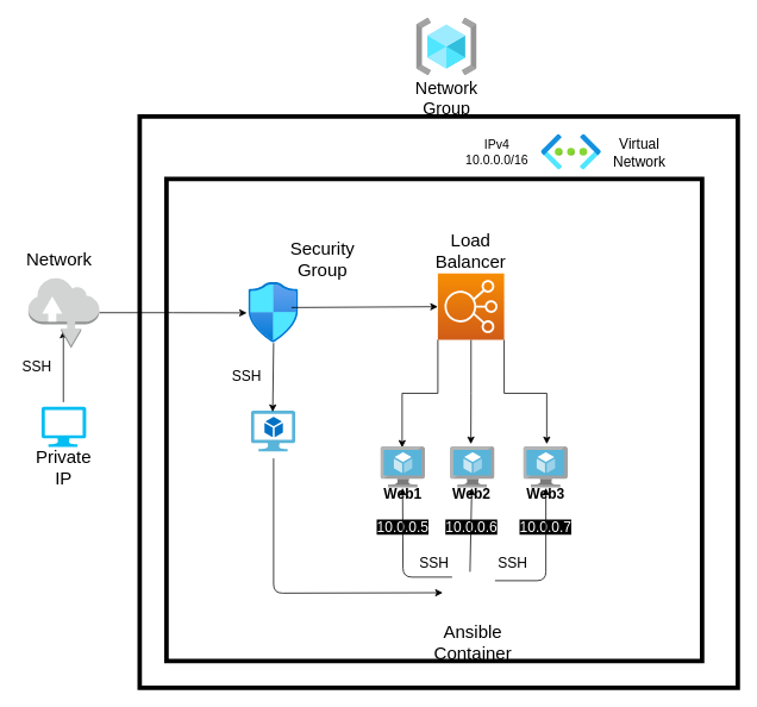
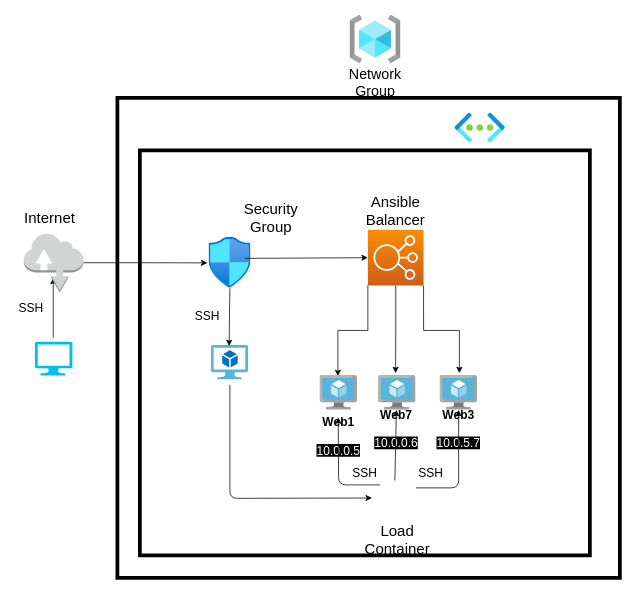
  <mxCell id="0" />
  <mxCell id="1" parent="0" />
  <mxCell id="2" value="" style="rounded=0;whiteSpace=wrap;html=1;strokeWidth=5;" vertex="1" parent="1"><mxGeometry x="156" y="130" width="670" height="640" as="geometry" /></mxCell>
  <mxCell id="3" value="" style="rounded=0;whiteSpace=wrap;html=1;strokeWidth=5;" vertex="1" parent="1"><mxGeometry x="186" y="200" width="600" height="540" as="geometry" /></mxCell>
  <mxCell id="4" value="" style="verticalLabelPosition=bottom;html=1;verticalAlign=top;align=center;strokeColor=none;fillColor=#00BEF2;shape=mxgraph.azure.computer;pointerEvents=1;" parent="1" vertex="1"><mxGeometry x="46" y="455" width="50" height="45" as="geometry" /></mxCell>
  <mxCell id="5" value="" style="endArrow=classic;html=1;" parent="1" edge="1"><mxGeometry width="50" height="50" relative="1" as="geometry"><mxPoint x="70.5" y="450" as="sourcePoint" /><mxPoint x="70.5" y="370" as="targetPoint" /><Array as="points" /></mxGeometry></mxCell>
  <mxCell id="6" style="edgeStyle=orthogonalEdgeStyle;rounded=0;orthogonalLoop=1;jettySize=auto;html=1;" parent="1" source="7" edge="1"><mxGeometry relative="1" as="geometry"><mxPoint x="276" y="350" as="targetPoint" /></mxGeometry></mxCell>
  <mxCell id="7" value="" style="outlineConnect=0;dashed=0;verticalLabelPosition=bottom;verticalAlign=top;align=center;html=1;shape=mxgraph.aws3.internet;fillColor=#D2D3D3;gradientColor=none;" parent="1" vertex="1"><mxGeometry x="31.25" y="310" width="79.5" height="79.5" as="geometry" /></mxCell>
  <mxCell id="8" value="" style="aspect=fixed;html=1;points=[];align=center;image;fontSize=12;image=img/lib/azure2/networking/Network_Security_Groups.svg;" parent="1" vertex="1"><mxGeometry x="278" y="315.75" width="56.0" height="68" as="geometry" /></mxCell>
  <mxCell id="9" style="edgeStyle=orthogonalEdgeStyle;rounded=0;orthogonalLoop=1;jettySize=auto;html=1;exitX=0;exitY=1;exitDx=0;exitDy=0;exitPerimeter=0;entryX=0.48;entryY=0.022;entryDx=0;entryDy=0;entryPerimeter=0;" parent="1" source="12" target="13" edge="1"><mxGeometry relative="1" as="geometry" /></mxCell>
  <mxCell id="10" style="edgeStyle=orthogonalEdgeStyle;rounded=0;orthogonalLoop=1;jettySize=auto;html=1;exitX=1;exitY=1;exitDx=0;exitDy=0;exitPerimeter=0;entryX=0.52;entryY=-0.065;entryDx=0;entryDy=0;entryPerimeter=0;" parent="1" source="12" target="15" edge="1"><mxGeometry relative="1" as="geometry" /></mxCell>
  <mxCell id="11" style="edgeStyle=orthogonalEdgeStyle;rounded=0;orthogonalLoop=1;jettySize=auto;html=1;entryX=0.46;entryY=-0.065;entryDx=0;entryDy=0;entryPerimeter=0;" parent="1" source="12" target="14" edge="1"><mxGeometry relative="1" as="geometry" /></mxCell>
  <mxCell id="12" value="" style="points=[[0,0,0],[0.25,0,0],[0.5,0,0],[0.75,0,0],[1,0,0],[0,1,0],[0.25,1,0],[0.5,1,0],[0.75,1,0],[1,1,0],[0,0.25,0],[0,0.5,0],[0,0.75,0],[1,0.25,0],[1,0.5,0],[1,0.75,0]];outlineConnect=0;fontColor=#232F3E;gradientColor=#F78E04;gradientDirection=north;fillColor=#D05C17;strokeColor=#ffffff;dashed=0;verticalLabelPosition=bottom;verticalAlign=top;align=center;html=1;fontSize=12;fontStyle=0;aspect=fixed;shape=mxgraph.aws4.resourceIcon;resIcon=mxgraph.aws4.elastic_load_balancing;" parent="1" vertex="1"><mxGeometry x="490" y="305.75" width="74.25" height="74.25" as="geometry" /></mxCell>
  <mxCell id="13" value="" style="aspect=fixed;html=1;points=[];align=center;image;fontSize=12;image=img/lib/mscae/Virtual_Machine.svg;" parent="1" vertex="1"><mxGeometry x="426" y="500" width="50" height="46" as="geometry" /></mxCell>
  <mxCell id="14" value="" style="aspect=fixed;html=1;points=[];align=center;image;fontSize=12;image=img/lib/mscae/Virtual_Machine.svg;" parent="1" vertex="1"><mxGeometry x="504" y="500" width="50" height="46" as="geometry" /></mxCell>
  <mxCell id="15" value="" style="aspect=fixed;html=1;points=[];align=center;image;fontSize=12;image=img/lib/mscae/Virtual_Machine.svg;" parent="1" vertex="1"><mxGeometry x="586" y="500" width="50" height="46" as="geometry" /></mxCell>
  <mxCell id="16" value="" style="aspect=fixed;html=1;points=[];align=center;image;fontSize=12;image=img/lib/mscae/Virtual_Machine_2.svg;" parent="1" vertex="1"><mxGeometry x="281" y="460" width="50" height="46" as="geometry" /></mxCell>
- <mxCell id="17" value="&lt;font style=&quot;font-size: 20px&quot;&gt;Private IP&lt;/font&gt;" style="text;html=1;strokeColor=none;fillColor=none;align=center;verticalAlign=middle;whiteSpace=wrap;rounded=0;spacing=5;strokeWidth=5;" parent="1" vertex="1"><mxGeometry x="51" y="513" width="40" height="20" as="geometry" /></mxCell>
  <mxCell id="18" value="" style="shape=image;html=1;verticalAlign=top;verticalLabelPosition=bottom;labelBackgroundColor=#ffffff;imageAspect=0;aspect=fixed;image=https://cdn1.iconfinder.com/data/icons/social-media-glossy/512/136-adobe_social-128.png" parent="1" vertex="1"><mxGeometry x="495.5" y="630" width="67" height="67" as="geometry" /></mxCell>
  <mxCell id="19" value="" style="endArrow=classic;html=1;entryX=0;entryY=0.5;entryDx=0;entryDy=0;" parent="1" target="18" edge="1"><mxGeometry width="50" height="50" relative="1" as="geometry"><mxPoint x="306" y="513" as="sourcePoint" /><mxPoint x="356" y="463" as="targetPoint" /><Array as="points"><mxPoint x="306" y="664" /></Array></mxGeometry></mxCell>
- <mxCell id="20" value="&lt;font style=&quot;font-size: 20px&quot;&gt;Ansible&lt;br&gt;Container&lt;/font&gt;" style="text;html=1;strokeColor=none;fillColor=none;align=center;verticalAlign=middle;whiteSpace=wrap;rounded=0;" parent="1" vertex="1"><mxGeometry x="485.5" y="687" width="87" height="63" as="geometry" /></mxCell>
+ <mxCell id="20" value="&lt;font style=&quot;font-size: 20px&quot;&gt;Load&lt;br&gt;Container&lt;/font&gt;" style="text;html=1;strokeColor=none;fillColor=none;align=center;verticalAlign=middle;whiteSpace=wrap;rounded=0;" parent="1" vertex="1"><mxGeometry x="485.5" y="687" width="87" height="63" as="geometry" /></mxCell>
  <mxCell id="21" value="" style="endArrow=classic;html=1;" parent="1" target="12" edge="1"><mxGeometry width="50" height="50" relative="1" as="geometry"><mxPoint x="326" y="344" as="sourcePoint" /><mxPoint x="386" y="298.63" as="targetPoint" /></mxGeometry></mxCell>
- <mxCell id="22" value="&lt;font style=&quot;font-size: 20px&quot;&gt;Network&lt;/font&gt;" style="text;html=1;strokeColor=none;fillColor=none;align=center;verticalAlign=middle;whiteSpace=wrap;rounded=0;" parent="1" vertex="1"><mxGeometry x="20.75" y="261.5" width="90" height="54.25" as="geometry" /></mxCell>
+ <mxCell id="22" value="&lt;font style=&quot;font-size: 20px&quot;&gt;Internet&lt;/font&gt;" style="text;html=1;strokeColor=none;fillColor=none;align=center;verticalAlign=middle;whiteSpace=wrap;rounded=0;" parent="1" vertex="1"><mxGeometry x="20.75" y="261.5" width="90" height="54.25" as="geometry" /></mxCell>
  <mxCell id="23" value="&lt;font style=&quot;font-size: 20px&quot;&gt;Security Group&lt;br&gt;&lt;/font&gt;" style="text;html=1;strokeColor=none;fillColor=none;align=center;verticalAlign=middle;whiteSpace=wrap;rounded=0;" parent="1" vertex="1"><mxGeometry x="341" y="278.63" width="40" height="20" as="geometry" /></mxCell>
  <mxCell id="24" value="" style="endArrow=classic;html=1;entryX=0.48;entryY=0.022;entryDx=0;entryDy=0;entryPerimeter=0;" parent="1" target="16" edge="1"><mxGeometry width="50" height="50" relative="1" as="geometry"><mxPoint x="306" y="383.75" as="sourcePoint" /><mxPoint x="306" y="440" as="targetPoint" /><Array as="points" /></mxGeometry></mxCell>
- <mxCell id="25" value="&lt;font style=&quot;font-size: 20px&quot;&gt;Load Balancer&lt;br&gt;&lt;/font&gt;" style="text;html=1;strokeColor=none;fillColor=none;align=center;verticalAlign=middle;whiteSpace=wrap;rounded=0;" parent="1" vertex="1"><mxGeometry x="477.13" y="250" width="100" height="60" as="geometry" /></mxCell>
- <mxCell id="26" value="&lt;font style=&quot;font-size: 16px&quot;&gt;&lt;b&gt;Web1&lt;/b&gt;&lt;br&gt;&lt;br&gt;&lt;span style=&quot;color: rgb(255 , 255 , 255) ; background-color: rgb(0 , 0 , 0)&quot;&gt;10.0.0.5&lt;/span&gt;&lt;/font&gt;" style="text;html=1;strokeColor=none;fillColor=none;align=center;verticalAlign=middle;whiteSpace=wrap;rounded=0;" parent="1" vertex="1"><mxGeometry x="415.5" y="546" width="70" height="50" as="geometry" /></mxCell>
- <mxCell id="27" value="&lt;font style=&quot;font-size: 16px&quot;&gt;&lt;b&gt;Web2&lt;/b&gt;&lt;br&gt;&lt;br&gt;&lt;span style=&quot;color: rgb(255 , 255 , 255) ; background-color: rgb(0 , 0 , 0)&quot;&gt;10.0.0.6&lt;/span&gt;&lt;/font&gt;" style="text;html=1;strokeColor=none;fillColor=none;align=center;verticalAlign=middle;whiteSpace=wrap;rounded=0;" parent="1" vertex="1"><mxGeometry x="493" y="546" width="70" height="50" as="geometry" /></mxCell>
- <mxCell id="28" value="&lt;font style=&quot;font-size: 16px&quot;&gt;&lt;b&gt;Web3&lt;/b&gt;&lt;br&gt;&lt;br&gt;&lt;span style=&quot;color: rgb(255 , 255 , 255) ; background-color: rgb(0 , 0 , 0)&quot;&gt;10.0.0.7&lt;/span&gt;&lt;/font&gt;" style="text;html=1;strokeColor=none;fillColor=none;align=center;verticalAlign=middle;whiteSpace=wrap;rounded=0;" parent="1" vertex="1"><mxGeometry x="576" y="546" width="70" height="50" as="geometry" /></mxCell>
+ <mxCell id="25" value="&lt;font style=&quot;font-size: 20px&quot;&gt;Ansible Balancer&lt;br&gt;&lt;/font&gt;" style="text;html=1;strokeColor=none;fillColor=none;align=center;verticalAlign=middle;whiteSpace=wrap;rounded=0;" parent="1" vertex="1"><mxGeometry x="477.13" y="250" width="100" height="60" as="geometry" /></mxCell>
+ <mxCell id="26" value="&lt;font style=&quot;font-size: 16px&quot;&gt;&lt;b&gt;Web1&lt;/b&gt;&lt;br&gt;&lt;br&gt;&lt;span style=&quot;color: rgb(255 , 255 , 255) ; background-color: rgb(0 , 0 , 0)&quot;&gt;10.0.0.5&lt;/span&gt;&lt;/font&gt;" style="text;html=1;strokeColor=none;fillColor=none;align=center;verticalAlign=middle;whiteSpace=wrap;rounded=0;" parent="1" vertex="1"><mxGeometry x="415.5" y="556" width="70" height="50" as="geometry" /></mxCell>
+ <mxCell id="27" value="&lt;font style=&quot;font-size: 16px&quot;&gt;&lt;b&gt;Web7&lt;/b&gt;&lt;br&gt;&lt;br&gt;&lt;span style=&quot;color: rgb(255 , 255 , 255) ; background-color: rgb(0 , 0 , 0)&quot;&gt;10.0.0.6&lt;/span&gt;&lt;/font&gt;" style="text;html=1;strokeColor=none;fillColor=none;align=center;verticalAlign=middle;whiteSpace=wrap;rounded=0;" parent="1" vertex="1"><mxGeometry x="493" y="546" width="70" height="50" as="geometry" /></mxCell>
+ <mxCell id="28" value="&lt;font style=&quot;font-size: 16px&quot;&gt;&lt;b&gt;Web3&lt;/b&gt;&lt;br&gt;&lt;br&gt;&lt;span style=&quot;color: rgb(255 , 255 , 255) ; background-color: rgb(0 , 0 , 0)&quot;&gt;10.0.5.7&lt;/span&gt;&lt;/font&gt;" style="text;html=1;strokeColor=none;fillColor=none;align=center;verticalAlign=middle;whiteSpace=wrap;rounded=0;" parent="1" vertex="1"><mxGeometry x="576" y="546" width="70" height="50" as="geometry" /></mxCell>
  <mxCell id="29" value="" style="endArrow=classic;html=1;entryX=0.5;entryY=0;entryDx=0;entryDy=0;" parent="1" target="26" edge="1"><mxGeometry width="50" height="50" relative="1" as="geometry"><mxPoint x="506" y="646" as="sourcePoint" /><mxPoint x="550" y="596" as="targetPoint" /><Array as="points"><mxPoint x="451" y="646" /></Array></mxGeometry></mxCell>
  <mxCell id="30" value="" style="endArrow=classic;html=1;entryX=0.5;entryY=0;entryDx=0;entryDy=0;" parent="1" target="27" edge="1"><mxGeometry width="50" height="50" relative="1" as="geometry"><mxPoint x="526" y="640" as="sourcePoint" /><mxPoint x="576" y="590" as="targetPoint" /></mxGeometry></mxCell>
  <mxCell id="31" value="" style="endArrow=classic;html=1;entryX=0.5;entryY=0;entryDx=0;entryDy=0;" parent="1" target="28" edge="1"><mxGeometry width="50" height="50" relative="1" as="geometry"><mxPoint x="554" y="650" as="sourcePoint" /><mxPoint x="604" y="600" as="targetPoint" /><Array as="points"><mxPoint x="611" y="650" /></Array></mxGeometry></mxCell>
  <mxCell id="32" value="&lt;font style=&quot;font-size: 16px&quot;&gt;SSH&lt;/font&gt;" style="text;html=1;strokeColor=none;fillColor=none;align=center;verticalAlign=middle;whiteSpace=wrap;rounded=0;" vertex="1" parent="1"><mxGeometry x="466" y="620" width="40" height="20" as="geometry" /></mxCell>
  <mxCell id="33" value="&lt;font style=&quot;font-size: 16px&quot;&gt;SSH&lt;/font&gt;" style="text;html=1;strokeColor=none;fillColor=none;align=center;verticalAlign=middle;whiteSpace=wrap;rounded=0;" vertex="1" parent="1"><mxGeometry x="554" y="620" width="40" height="20" as="geometry" /></mxCell>
  <mxCell id="34" value="" style="aspect=fixed;html=1;points=[];align=center;image;fontSize=12;image=img/lib/azure2/general/Resource_Groups.svg;strokeWidth=5;" vertex="1" parent="1"><mxGeometry x="466" y="20" width="68" height="64" as="geometry" /></mxCell>
  <mxCell id="35" value="&lt;font style=&quot;font-size: 19px&quot;&gt;Network Group&lt;/font&gt;" style="text;html=1;strokeColor=none;fillColor=none;align=center;verticalAlign=middle;whiteSpace=wrap;rounded=0;" vertex="1" parent="1"><mxGeometry x="480" y="100" width="40" height="20" as="geometry" /></mxCell>
  <mxCell id="36" value="" style="aspect=fixed;html=1;points=[];align=center;image;fontSize=12;image=img/lib/azure2/networking/Virtual_Networks.svg;strokeWidth=5;" vertex="1" parent="1"><mxGeometry x="606" y="150" width="67" height="40" as="geometry" /></mxCell>
- <mxCell id="37" value="&lt;font style=&quot;font-size: 16px&quot;&gt;Virtual Network&lt;/font&gt;" style="text;html=1;strokeColor=none;fillColor=none;align=center;verticalAlign=middle;whiteSpace=wrap;rounded=0;" vertex="1" parent="1"><mxGeometry x="686" y="150" width="60" height="40" as="geometry" /></mxCell>
- <mxCell id="38" value="&lt;font style=&quot;font-size: 14px&quot;&gt;IPv4&lt;br&gt;10.0.0.0/16&lt;/font&gt;" style="text;html=1;strokeColor=none;fillColor=none;align=center;verticalAlign=middle;whiteSpace=wrap;rounded=0;" vertex="1" parent="1"><mxGeometry x="527.13" y="150" width="58.87" height="40" as="geometry" /></mxCell>
  <mxCell id="39" value="&lt;font style=&quot;font-size: 16px&quot;&gt;SSH&lt;/font&gt;" style="text;html=1;strokeColor=none;fillColor=none;align=center;verticalAlign=middle;whiteSpace=wrap;rounded=0;" vertex="1" parent="1"><mxGeometry x="20.75" y="400" width="40" height="20" as="geometry" /></mxCell>
  <mxCell id="40" value="&lt;font style=&quot;font-size: 16px&quot;&gt;SSH&lt;/font&gt;" style="text;html=1;strokeColor=none;fillColor=none;align=center;verticalAlign=middle;whiteSpace=wrap;rounded=0;" vertex="1" parent="1"><mxGeometry x="256" y="410" width="40" height="20" as="geometry" /></mxCell>
